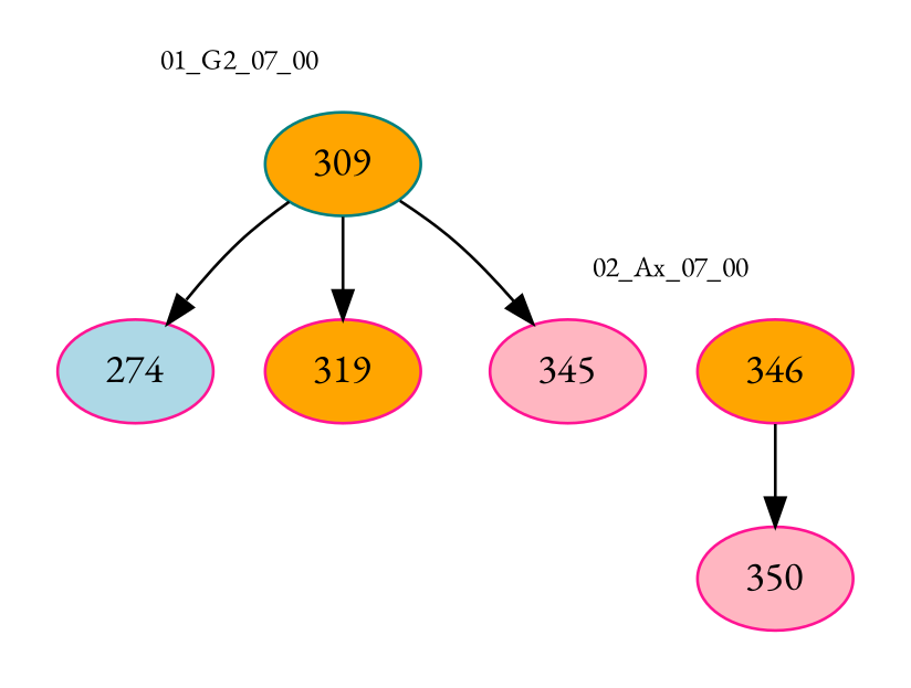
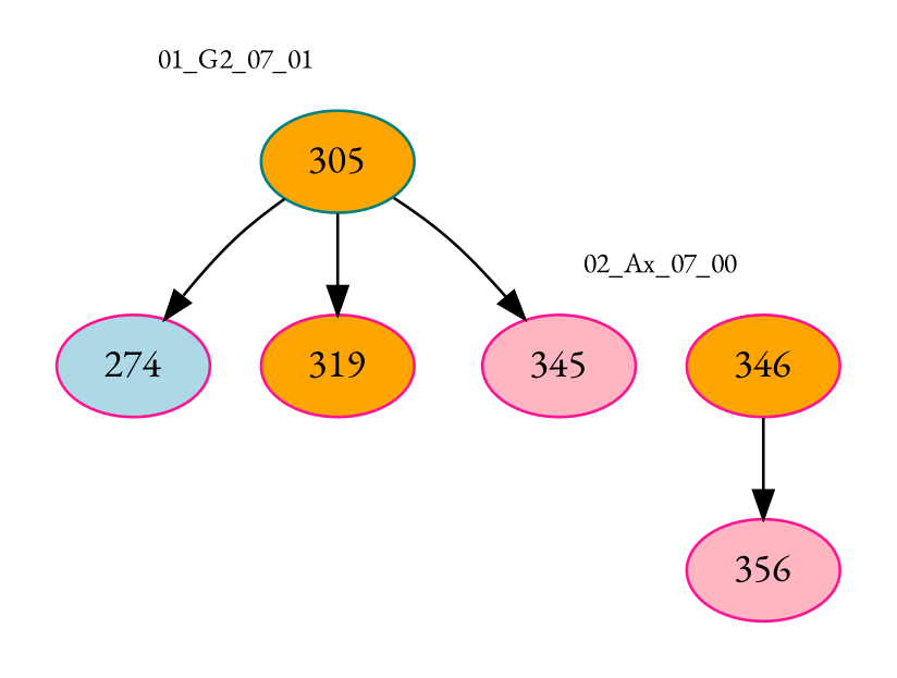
  digraph {
    fontname="EB Garamond"
    node [color=deeppink fillcolor=orange fontname="EB Garamond" style=filled]
    edge [color=black fontname="EB Garamond"]
    n1 [label=346]
    n2 [fillcolor=lightpink label=345]
-   n3 [fillcolor=lightpink label=350]
-   n4 [color=teal label=309]
+   n3 [fillcolor=lightpink label=356]
+   n4 [color=teal label=305]
    n5 [fillcolor=lightblue label=274]
    n6 [label=319]
    subgraph cluster_1 {
      color=white
      fontsize=10
      label="02_Ax_07_00"
      n1
      n2
      n3
    }
    subgraph cluster_2 {
      color=white
      fontsize=10
-     label="01_G2_07_00"
+     label="01_G2_07_01"
      n4
      n5
      n6
    }
    n1 -> n3
    n4 -> n2
    n4 -> n5
    n4 -> n6
  }
